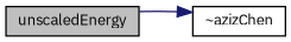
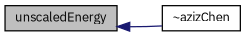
  digraph {
    rankdir=LR
    fontname="IBM Plex Sans"
    node [color=black fontname="IBM Plex Sans" fontsize=10 shape=record]
    n1 [fillcolor=grey75 fontcolor=black height=0.2 label=unscaledEnergy style=filled width=0.4]
    n2 [height=0.2 label="~azizChen" width=0.4]
-   n2 -> n1 [color=midnightblue dir=back fontname="IBM Plex Sans" fontsize=10 labelfontname=Helvetica labelfontsize=10 style=solid]
+   n1 -> n2 [color=midnightblue dir=back fontname="IBM Plex Sans" fontsize=10 labelfontname=Helvetica labelfontsize=10 style=solid]
  }
